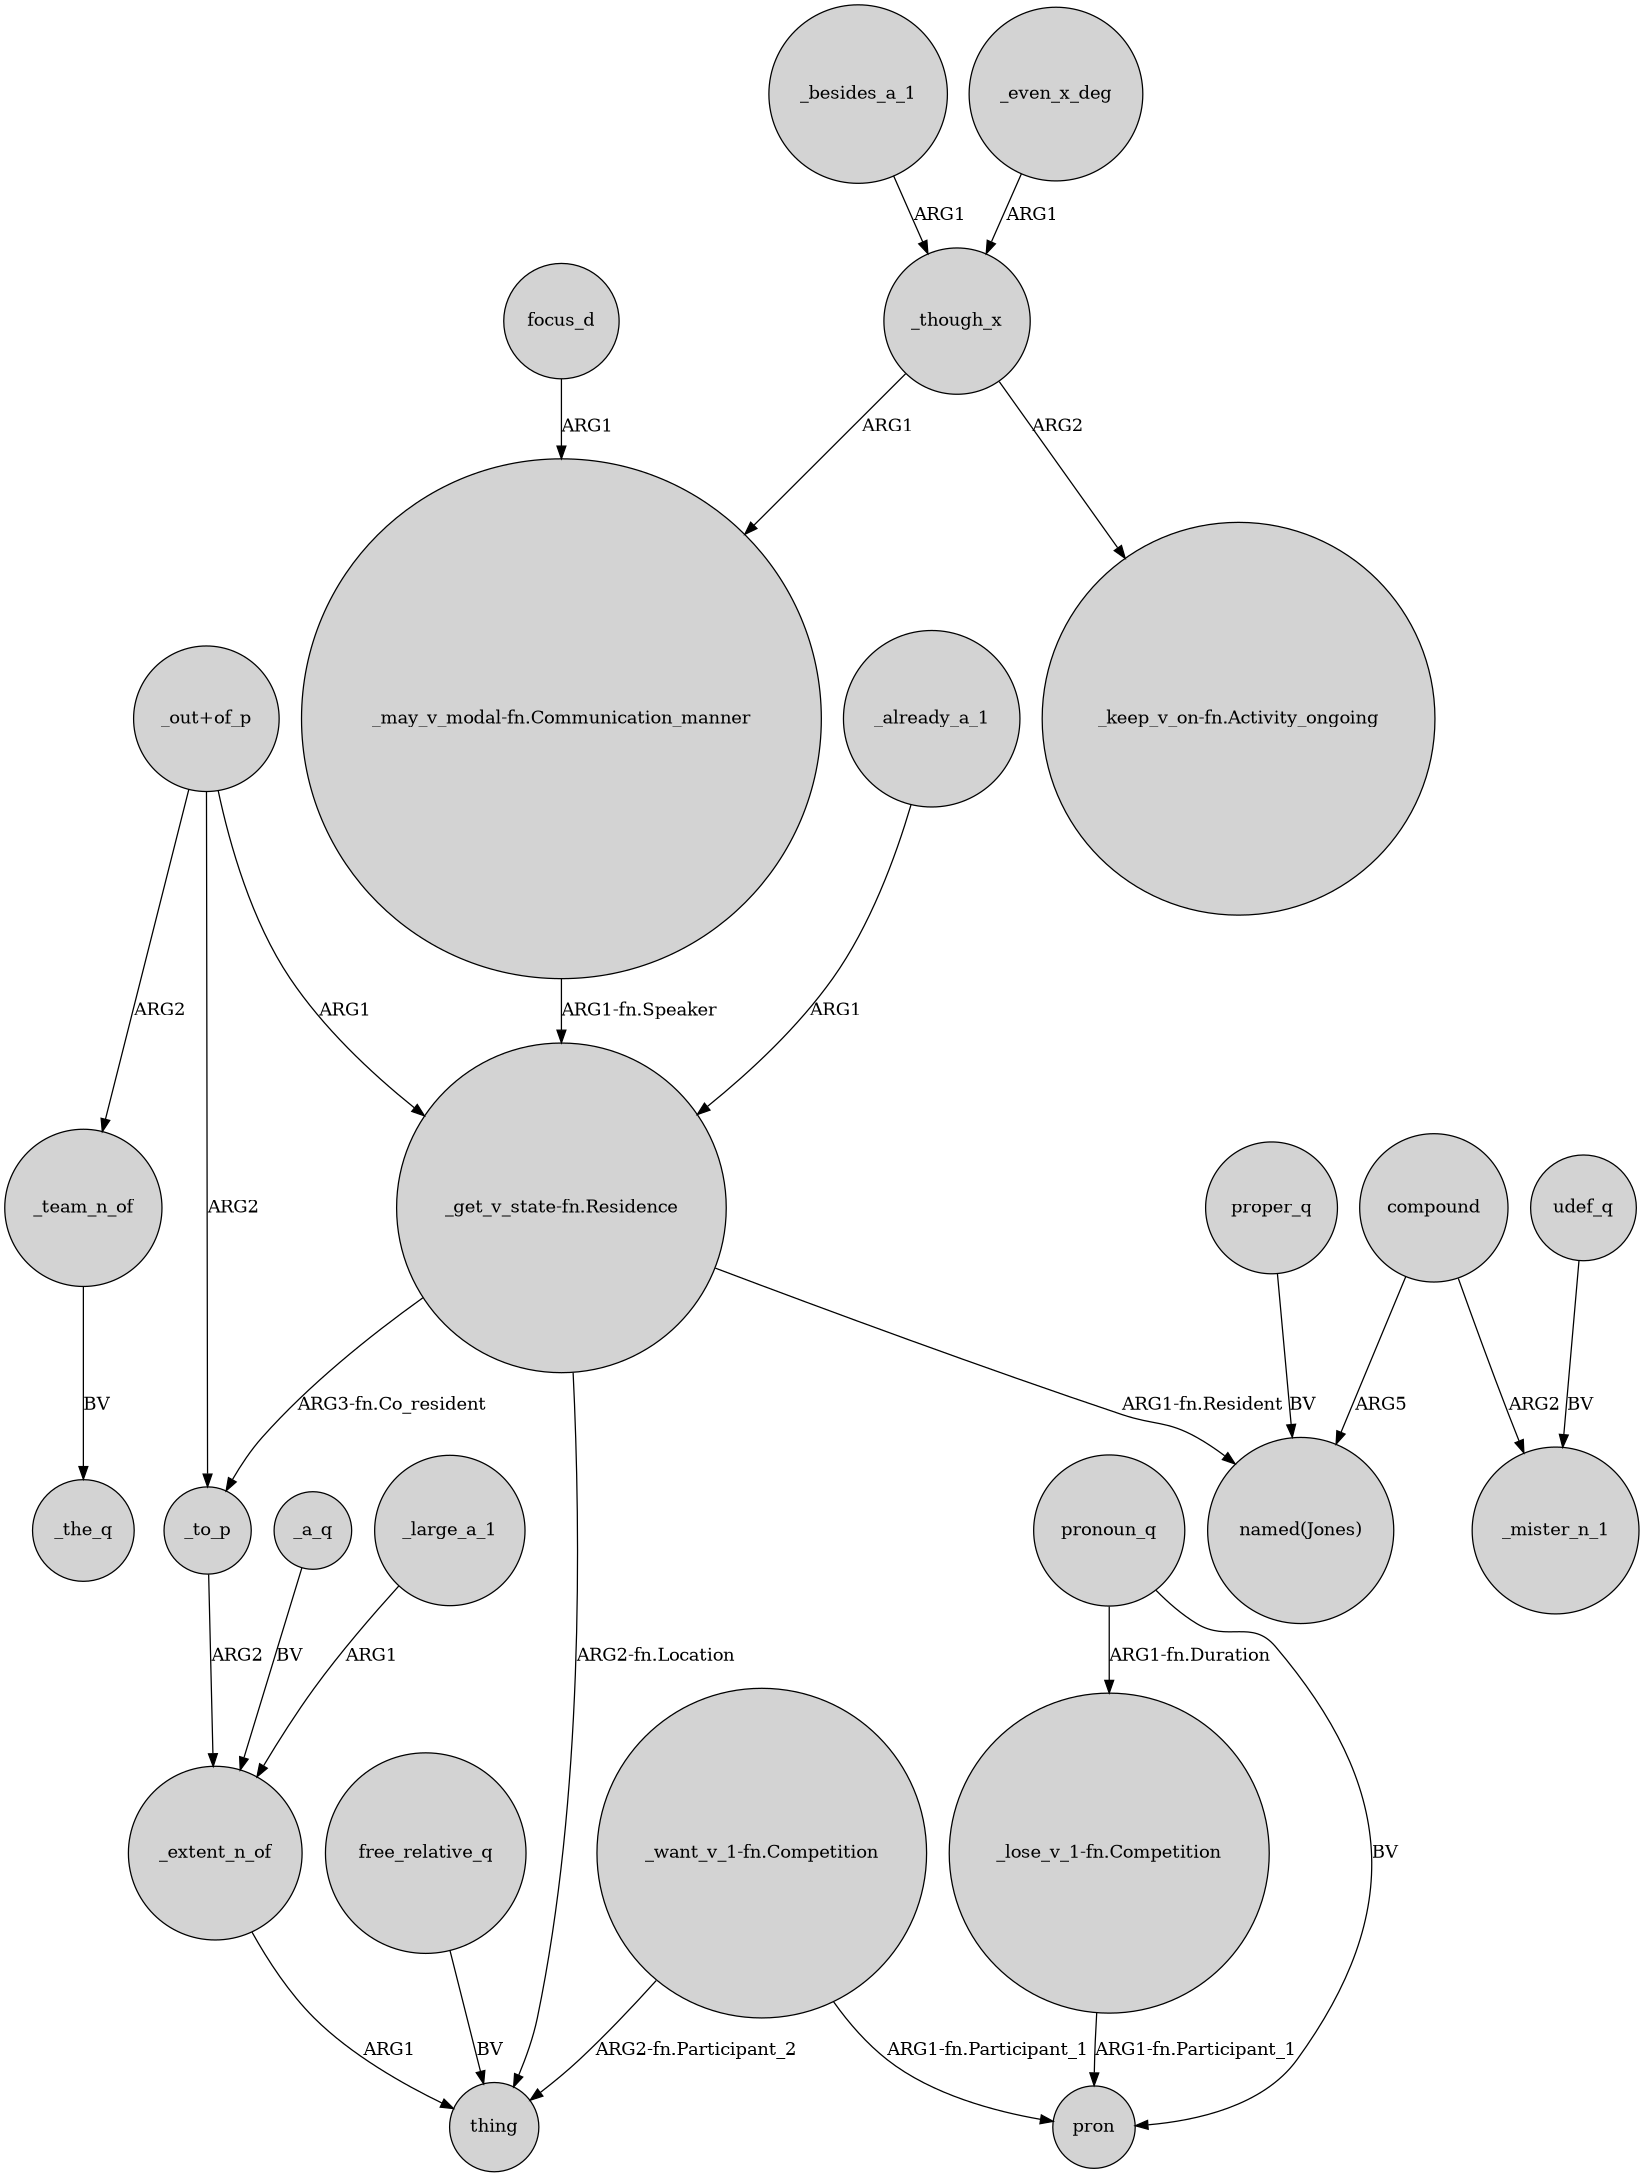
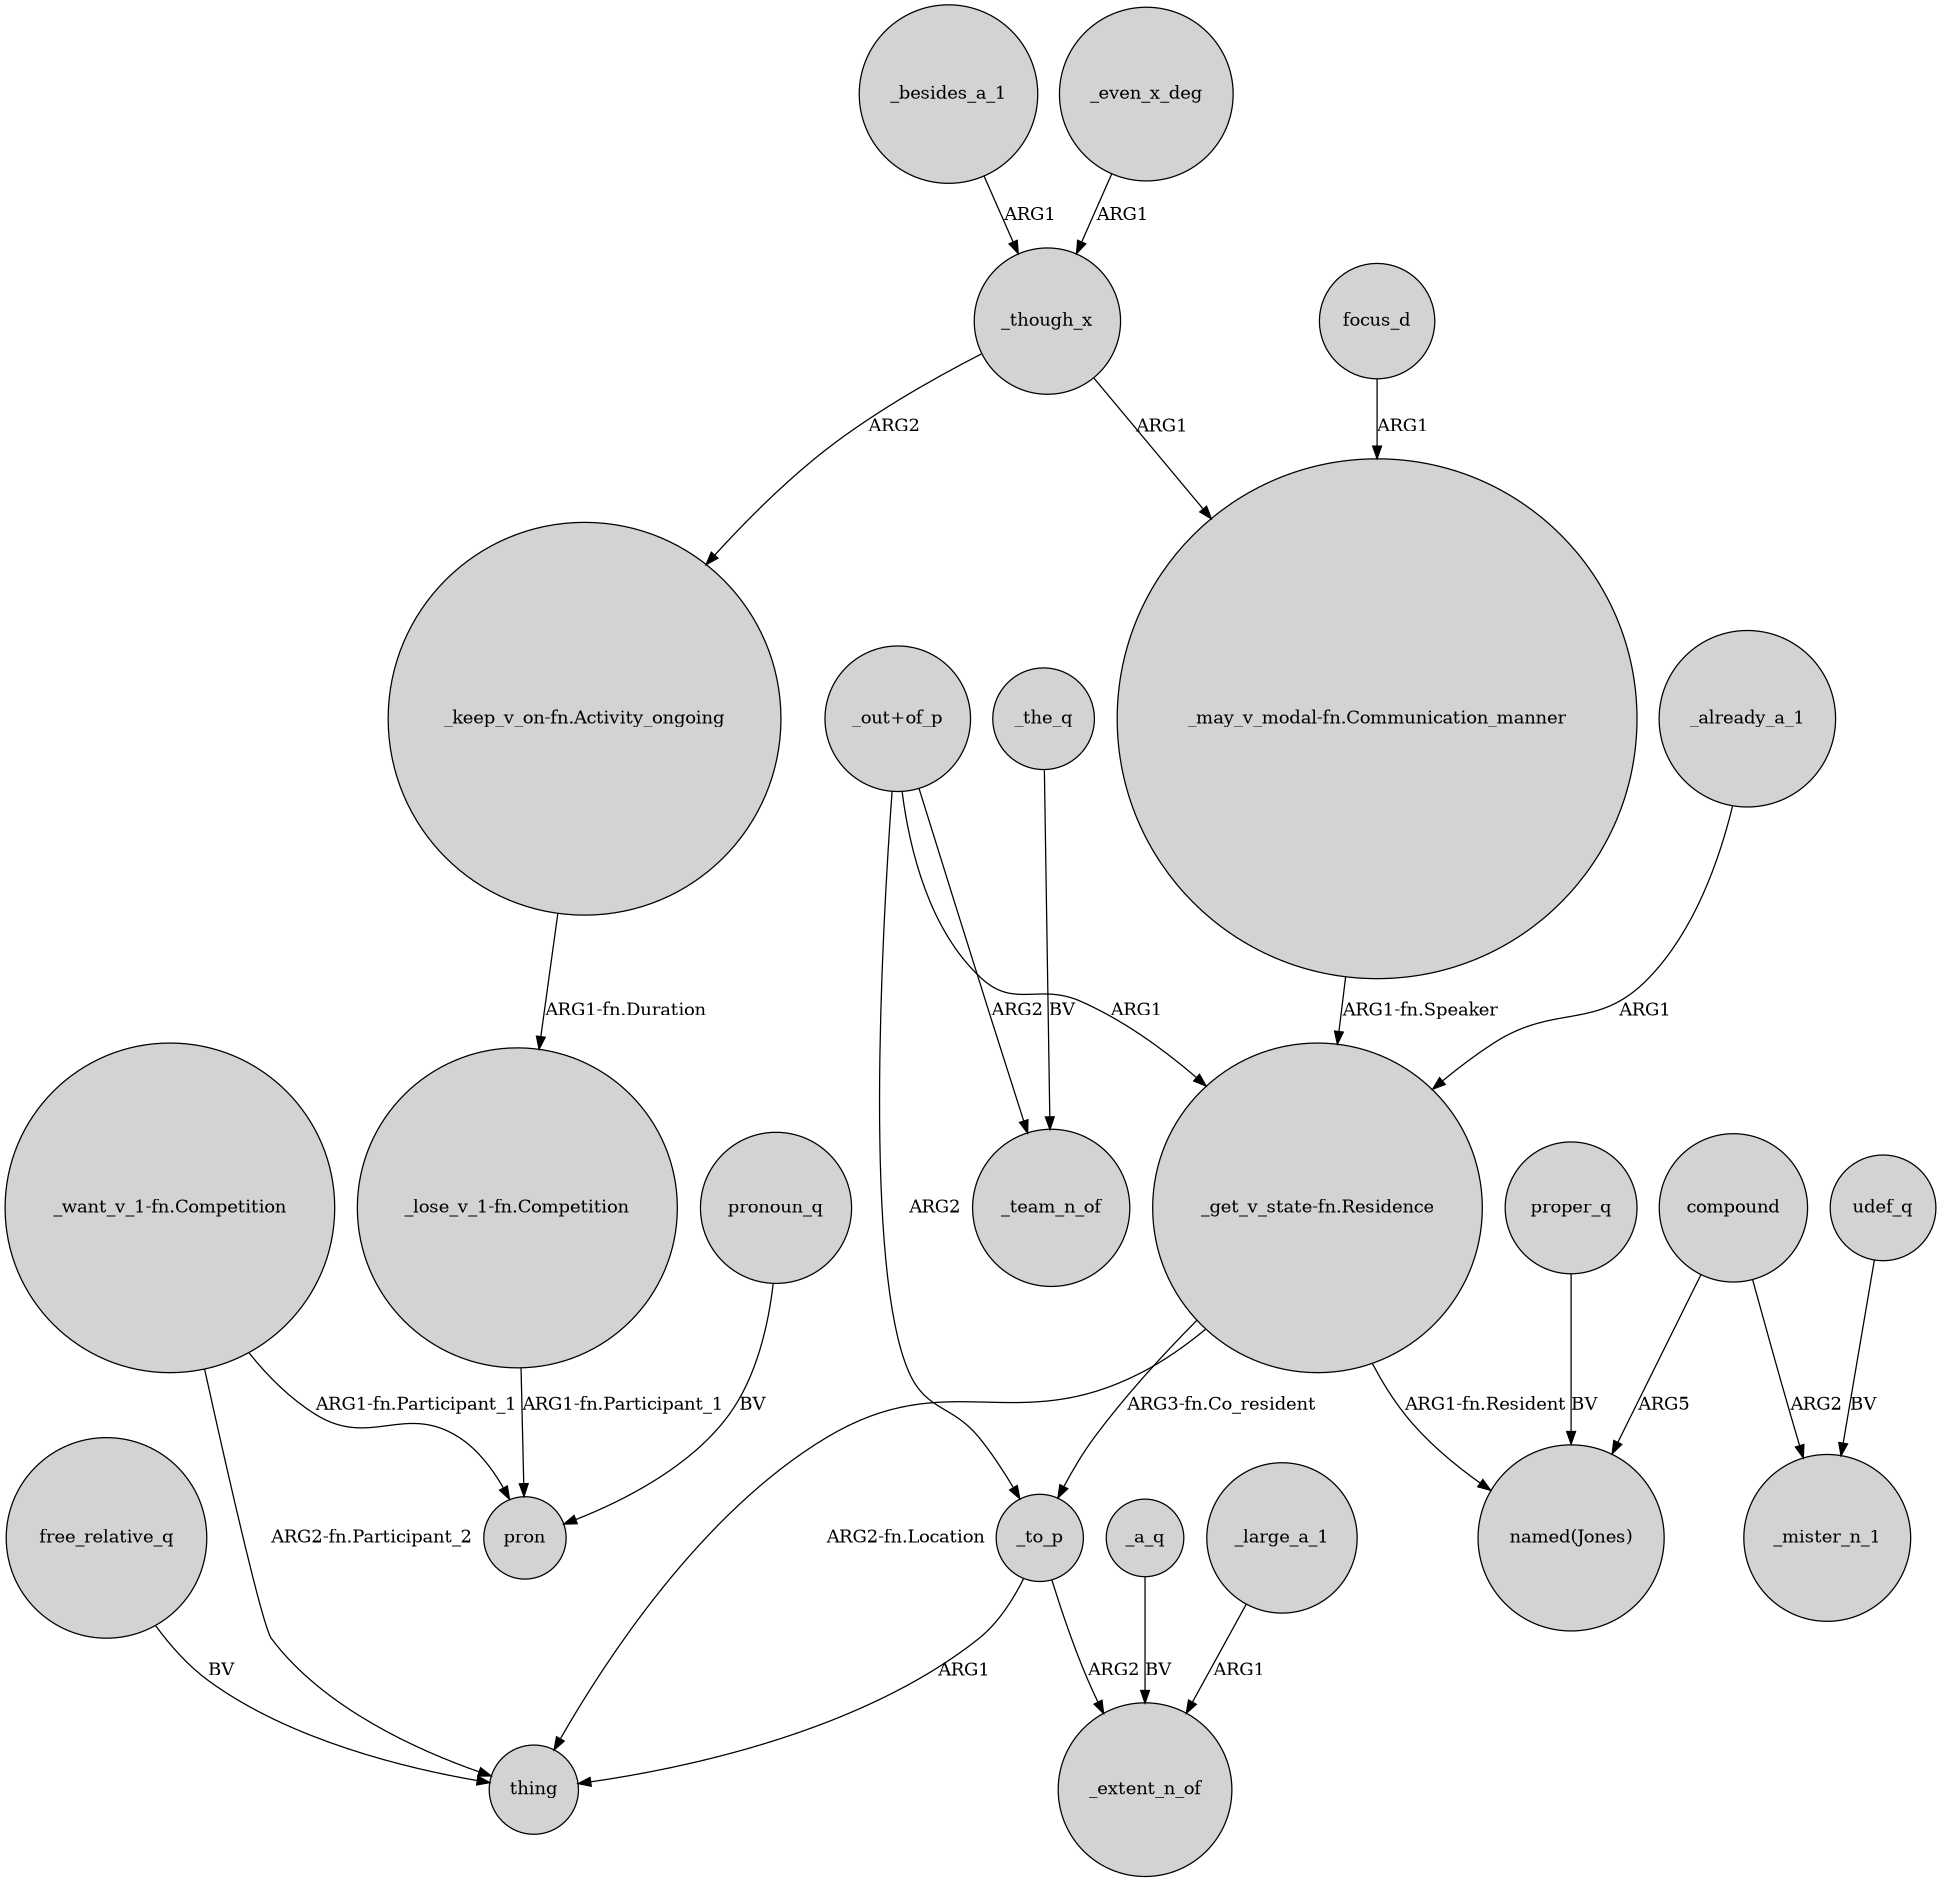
  digraph {
    node [shape=circle style=filled]
    "_get_v_state-fn.Residence"
    _to_p
    thing
    "named(Jones)"
    _extent_n_of
    _besides_a_1
    _though_x
    "_keep_v_on-fn.Activity_ongoing"
    "_may_v_modal-fn.Communication_manner"
    "_lose_v_1-fn.Competition"
    compound
    _mister_n_1
    "_out+of_p"
    _team_n_of
    pron
    _a_q
    udef_q
    free_relative_q
    pronoun_q
    _large_a_1
    proper_q
    _already_a_1
    "_want_v_1-fn.Competition"
    _the_q
    _even_x_deg
    focus_d
    "_get_v_state-fn.Residence" -> _to_p [label="ARG3-fn.Co_resident"]
    "_get_v_state-fn.Residence" -> thing [label="ARG2-fn.Location"]
    "_get_v_state-fn.Residence" -> "named(Jones)" [label="ARG1-fn.Resident"]
-   _extent_n_of -> thing [label=ARG1]
+   _to_p -> thing [label=ARG1]
    _to_p -> _extent_n_of [label=ARG2]
    _besides_a_1 -> _though_x [label=ARG1]
    _though_x -> "_keep_v_on-fn.Activity_ongoing" [label=ARG2]
    _though_x -> "_may_v_modal-fn.Communication_manner" [label=ARG1]
-   pronoun_q -> "_lose_v_1-fn.Competition" [label="ARG1-fn.Duration"]
+   "_keep_v_on-fn.Activity_ongoing" -> "_lose_v_1-fn.Competition" [label="ARG1-fn.Duration"]
    "_may_v_modal-fn.Communication_manner" -> "_get_v_state-fn.Residence" [label="ARG1-fn.Speaker"]
    "_lose_v_1-fn.Competition" -> pron [label="ARG1-fn.Participant_1"]
    compound -> "named(Jones)" [label=ARG5]
    compound -> _mister_n_1 [label=ARG2]
    "_out+of_p" -> "_get_v_state-fn.Residence" [label=ARG1]
    "_out+of_p" -> _to_p [label=ARG2]
    "_out+of_p" -> _team_n_of [label=ARG2]
    _a_q -> _extent_n_of [label=BV]
    udef_q -> _mister_n_1 [label=BV]
    free_relative_q -> thing [label=BV]
    pronoun_q -> pron [label=BV]
    _large_a_1 -> _extent_n_of [label=ARG1]
    proper_q -> "named(Jones)" [label=BV]
    _already_a_1 -> "_get_v_state-fn.Residence" [label=ARG1]
    "_want_v_1-fn.Competition" -> thing [label="ARG2-fn.Participant_2"]
    "_want_v_1-fn.Competition" -> pron [label="ARG1-fn.Participant_1"]
-   _team_n_of -> _the_q [label=BV]
+   _the_q -> _team_n_of [label=BV]
    _even_x_deg -> _though_x [label=ARG1]
    focus_d -> "_may_v_modal-fn.Communication_manner" [label=ARG1]
  }
